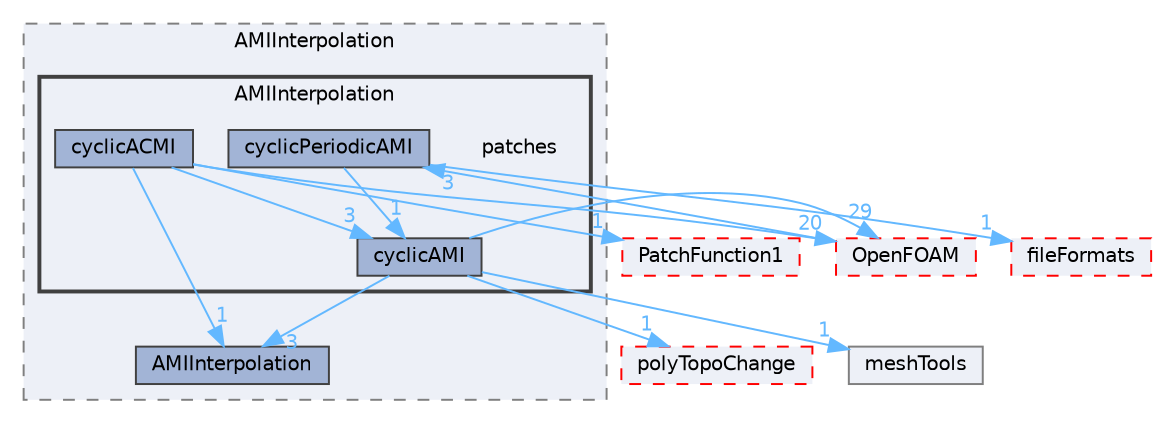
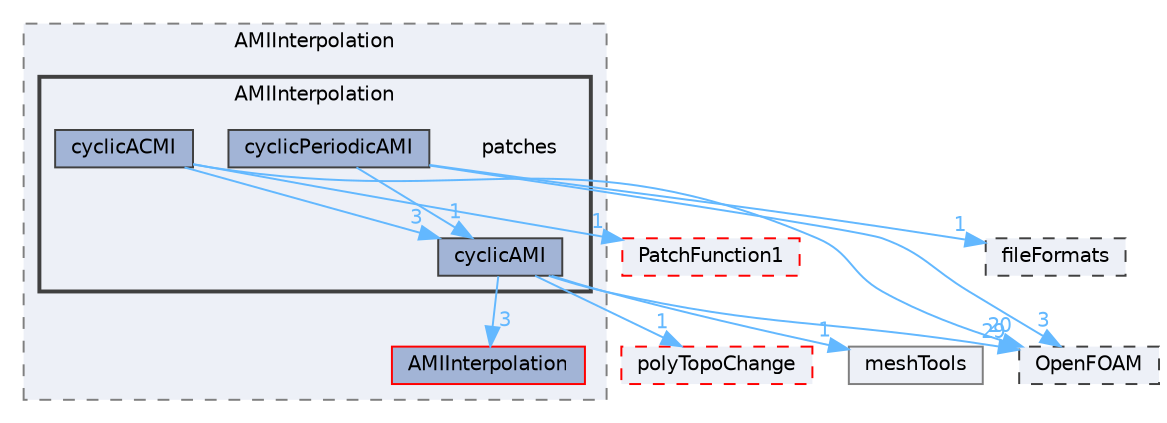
  digraph {
    compound=true
    node [fontname=Helvetica fontsize=10 shape=box color=red fillcolor="#edf0f7" style=filled]
    edge [color=steelblue1 fontcolor=steelblue1 fontname=Helvetica fontsize=10 headlabel=1 labeldistance=1.5 labelfontname=Helvetica labelfontsize=10]
    n1 [height=0.2 label=patches shape=plaintext width=0.4 color="" fillcolor="" style=""]
    n2 [color=grey25 fillcolor="#a2b4d6" height=0.2 label=cyclicACMI width=0.4]
    n3 [color=grey25 fillcolor="#a2b4d6" height=0.2 label=cyclicAMI width=0.4]
    n4 [color=grey25 fillcolor="#a2b4d6" height=0.2 label=cyclicPeriodicAMI width=0.4]
-   n5 [color=grey25 fillcolor="#a2b4d6" height=0.2 label=AMIInterpolation width=0.4]
+   n5 [fillcolor="#a2b4d6" height=0.2 label=AMIInterpolation width=0.4]
    n6 [height=0.2 label=PatchFunction1 style="filled,dashed" width=0.4]
-   n7 [height=0.2 label=OpenFOAM style="filled,dashed" width=0.4]
+   n7 [color=grey25 height=0.2 label=OpenFOAM style="filled,dashed" width=0.4]
    n8 [height=0.2 label=polyTopoChange style="filled,dashed" width=0.4]
    n9 [color=grey50 height=0.2 label=meshTools width=0.4]
-   n10 [height=0.2 label=fileFormats style="filled,dashed" width=0.4]
+   n10 [color=grey25 height=0.2 label=fileFormats style="filled,dashed" width=0.4]
    subgraph cluster_1 {
      bgcolor="#edf0f7"
      fontname=Helvetica
      fontsize=10
      label=AMIInterpolation
      pencolor=grey50
      style="filled,dashed"
      n5
      subgraph cluster_2 {
        bgcolor="#edf0f7"
        fontname=Helvetica
        fontsize=10
        pencolor=grey25
        style="filled,bold"
        n1
        n2
        n3
        n4
      }
    }
    n2 -> n3 [headlabel=3]
-   n2 -> n5
    n2 -> n6
    n2 -> n7 [headlabel=20]
    n3 -> n5 [headlabel=3]
    n3 -> n7 [headlabel=29]
    n3 -> n8
    n3 -> n9
    n4 -> n3
-   n7 -> n4 [headlabel=3]
+   n4 -> n7 [headlabel=3]
    n4 -> n10
  }
